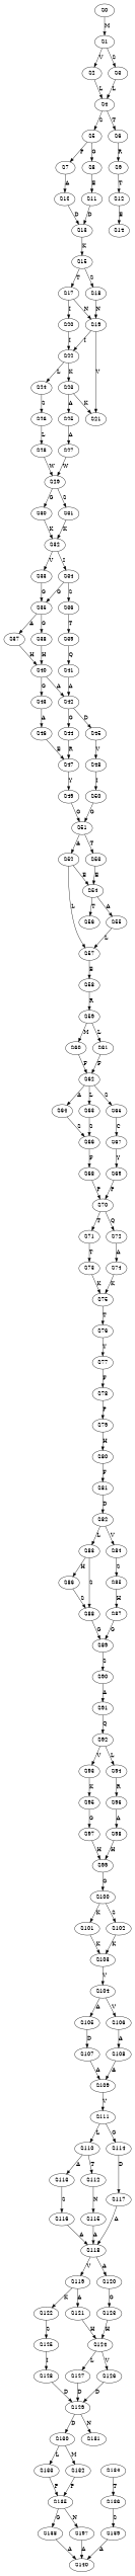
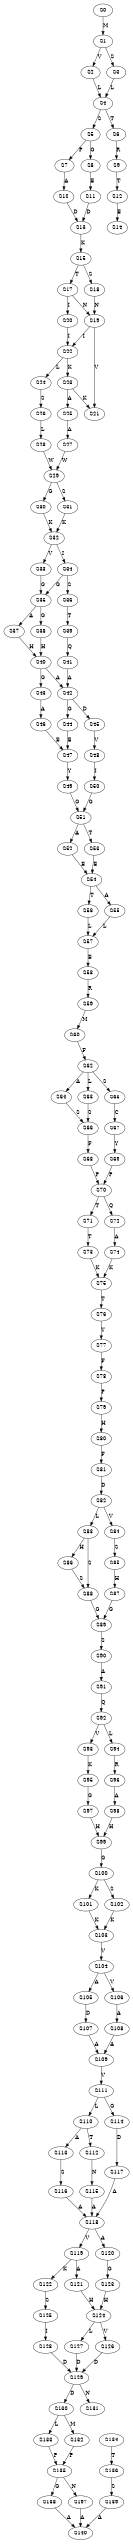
  strict digraph {
    S0
    S1
    S2
    S3
    S4
    S5
    S6
    S7
    S8
    S9
    S10
    S11
    S12
    S13
    S14
    S15
    S17
    S18
    S19
    S20
    S21
    S22
    S23
    S24
    S25
    S26
    S27
    S28
    S29
    S30
    S31
    S32
    S33
    S34
    S35
    S36
    S37
    S38
    S39
    S40
    S41
    S42
    S43
    S44
    S45
    S46
    S47
    S48
    S49
    S50
    S51
    S52
    S53
    S54
    S55
    S56
    S57
    S58
    S59
    S60
-   S61
    S62
    S63
    S64
    S65
    S66
    S67
    S68
    S69
    S70
    S71
    S72
    S73
    S74
    S75
    S76
    S77
    S78
    S79
    S80
    S81
    S82
    S83
    S84
    S86
    S88
    S85
    S87
    S89
    S90
    S91
    S92
    S93
    S94
    S95
    S96
    S97
    S98
    S99
    S100
    S101
    S102
    S103
    S104
    S105
    S106
    S107
    S108
    S109
    S111
    S110
    S112
    S113
    S114
    S115
    S116
    S117
    S118
    S119
    S120
    S121
    S122
    S123
    S124
    S125
    S126
    S127
    S128
    S129
    S130
    S131
    S132
    S133
    S135
    S134
    S136
    n137 [label=S197]
    S138
    S139
    S140
    S0 -> S1 [label=M]
    S1 -> S2 [label=V]
    S1 -> S3 [label=S]
    S2 -> S4 [label=L]
    S3 -> S4 [label=L]
    S4 -> S5 [label=S]
    S4 -> S6 [label=T]
    S5 -> S7 [label=P]
    S5 -> S8 [label=G]
    S6 -> S9 [label=R]
    S7 -> S10 [label=A]
    S8 -> S11 [label=E]
    S9 -> S12 [label=T]
    S10 -> S13 [label=D]
    S11 -> S13 [label=D]
    S12 -> S14 [label=E]
    S13 -> S15 [label=K]
    S15 -> S17 [label=T]
    S15 -> S18 [label=S]
    S17 -> S19 [label=N]
    S17 -> S20 [label=I]
    S18 -> S19 [label=N]
    S19 -> S21 [label=V]
    S19 -> S22 [label=I]
    S20 -> S22 [label=I]
    S22 -> S23 [label=K]
    S22 -> S24 [label=L]
    S23 -> S21 [label=K]
    S23 -> S25 [label=A]
    S24 -> S26 [label=S]
    S25 -> S27 [label=A]
    S26 -> S28 [label=L]
    S27 -> S29 [label=W]
    S28 -> S29 [label=W]
    S29 -> S30 [label=G]
    S29 -> S31 [label=S]
    S30 -> S32 [label=K]
    S31 -> S32 [label=K]
    S32 -> S33 [label=V]
    S32 -> S34 [label=I]
    S33 -> S35 [label=G]
    S34 -> S35 [label=G]
    S34 -> S36 [label=S]
    S35 -> S37 [label=A]
    S35 -> S38 [label=G]
    S36 -> S39 [label=T]
    S37 -> S40 [label=H]
    S38 -> S40 [label=H]
    S39 -> S41 [label=Q]
    S40 -> S42 [label=A]
    S40 -> S43 [label=G]
    S41 -> S42 [label=A]
    S42 -> S44 [label=G]
    S42 -> S45 [label=D]
    S43 -> S46 [label=A]
-   S44 -> S47 [label=R]
+   S44 -> S47 [label=E]
    S45 -> S48 [label=V]
    S46 -> S47 [label=E]
    S47 -> S49 [label=Y]
    S48 -> S50 [label=I]
    S49 -> S51 [label=G]
    S50 -> S51 [label=G]
    S51 -> S52 [label=A]
    S51 -> S53 [label=T]
    S52 -> S54 [label=E]
    S53 -> S54 [label=E]
    S54 -> S55 [label=A]
    S54 -> S56 [label=T]
    S55 -> S57 [label=L]
-   S52 -> S57 [label=L]
+   S56 -> S57 [label=L]
    S57 -> S58 [label=E]
    S58 -> S59 [label=R]
    S59 -> S60 [label=M]
-   S59 -> S61 [label=L]
    S60 -> S62 [label=F]
-   S61 -> S62 [label=F]
    S62 -> S63 [label=L]
    S62 -> S64 [label=A]
    S62 -> S65 [label=S]
    S63 -> S66 [label=S]
    S64 -> S66 [label=S]
    S65 -> S67 [label=C]
    S66 -> S68 [label=F]
    S67 -> S69 [label=Y]
    S68 -> S70 [label=P]
    S69 -> S70 [label=P]
    S70 -> S71 [label=T]
    S70 -> S72 [label=Q]
    S71 -> S73 [label=T]
    S72 -> S74 [label=A]
    S73 -> S75 [label=K]
    S74 -> S75 [label=K]
    S75 -> S76 [label=T]
    S76 -> S77 [label=Y]
    S77 -> S78 [label=F]
    S78 -> S79 [label=P]
    S79 -> S80 [label=H]
    S80 -> S81 [label=F]
    S81 -> S82 [label=D]
    S82 -> S83 [label=L]
    S82 -> S84 [label=V]
    S83 -> S86 [label=H]
    S83 -> S88 [label=S]
    S84 -> S85 [label=S]
    S86 -> S88 [label=S]
    S88 -> S89 [label=G]
    S85 -> S87 [label=H]
    S87 -> S89 [label=G]
    S89 -> S90 [label=S]
    S90 -> S91 [label=A]
    S91 -> S92 [label=Q]
    S92 -> S93 [label=V]
    S92 -> S94 [label=L]
    S93 -> S95 [label=K]
    S94 -> S96 [label=R]
    S95 -> S97 [label=G]
    S96 -> S98 [label=A]
    S97 -> S99 [label=H]
    S98 -> S99 [label=H]
    S99 -> S100 [label=G]
    S100 -> S101 [label=K]
    S100 -> S102 [label=S]
    S101 -> S103 [label=K]
    S102 -> S103 [label=K]
    S103 -> S104 [label=V]
    S104 -> S105 [label=A]
    S104 -> S106 [label=V]
    S105 -> S107 [label=D]
    S106 -> S108 [label=A]
    S107 -> S109 [label=A]
    S108 -> S109 [label=A]
    S109 -> S111 [label=V]
    S111 -> S110 [label=L]
    S111 -> S114 [label=G]
    S110 -> S112 [label=T]
    S110 -> S113 [label=A]
    S112 -> S115 [label=N]
    S113 -> S116 [label=S]
    S114 -> S117 [label=D]
    S115 -> S118 [label=A]
    S116 -> S118 [label=A]
    S117 -> S118 [label=A]
    S118 -> S119 [label=V]
    S118 -> S120 [label=A]
    S119 -> S121 [label=A]
    S119 -> S122 [label=K]
    S120 -> S123 [label=G]
    S121 -> S124 [label=H]
    S122 -> S125 [label=S]
    S123 -> S124 [label=H]
    S124 -> S126 [label=V]
    S124 -> S127 [label=L]
    S125 -> S128 [label=I]
    S126 -> S129 [label=D]
    S127 -> S129 [label=D]
    S128 -> S129 [label=D]
    S129 -> S130 [label=D]
    S129 -> S131 [label=N]
    S130 -> S132 [label=M]
    S130 -> S133 [label=L]
    S132 -> S135 [label=P]
    S133 -> S135 [label=P]
    S135 -> n137 [label=N]
    S135 -> S138 [label=G]
    S134 -> S136 [label=T]
    S136 -> S139 [label=S]
    n137 -> S140 [label=A]
    S138 -> S140 [label=A]
    S139 -> S140 [label=A]
  }
